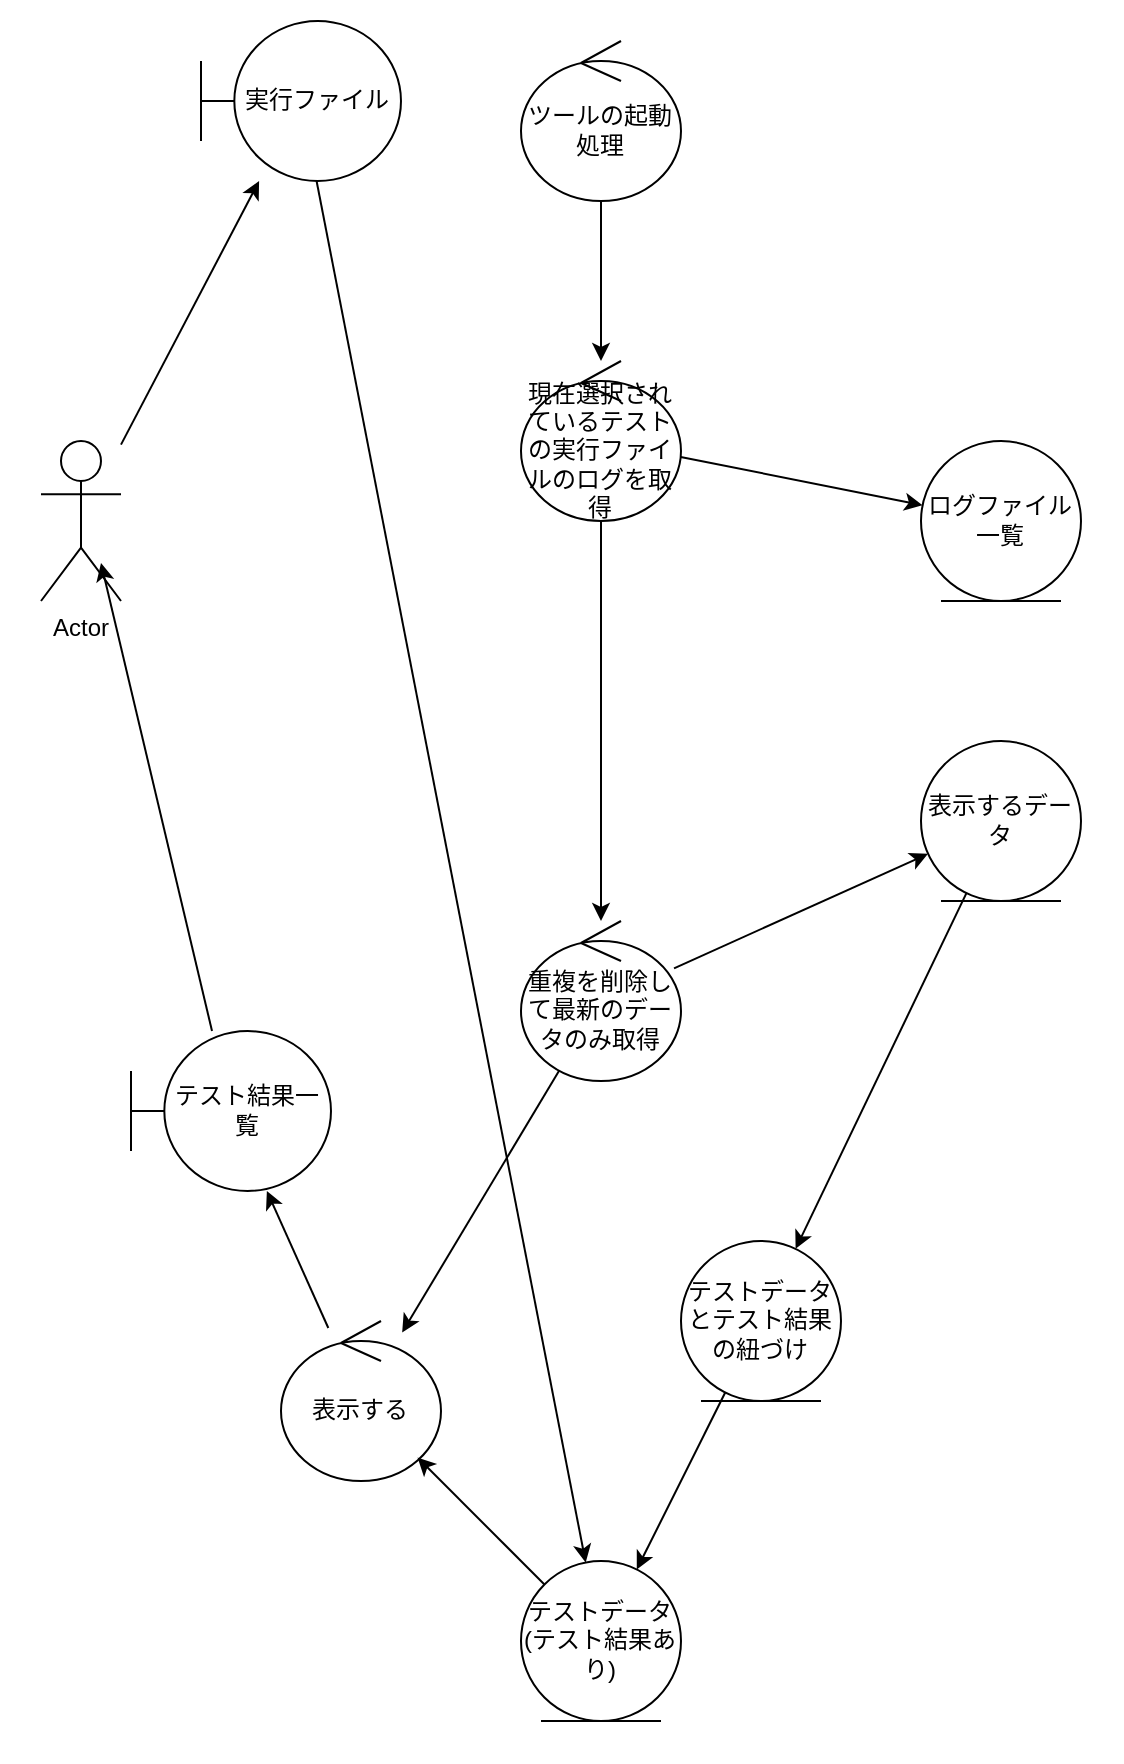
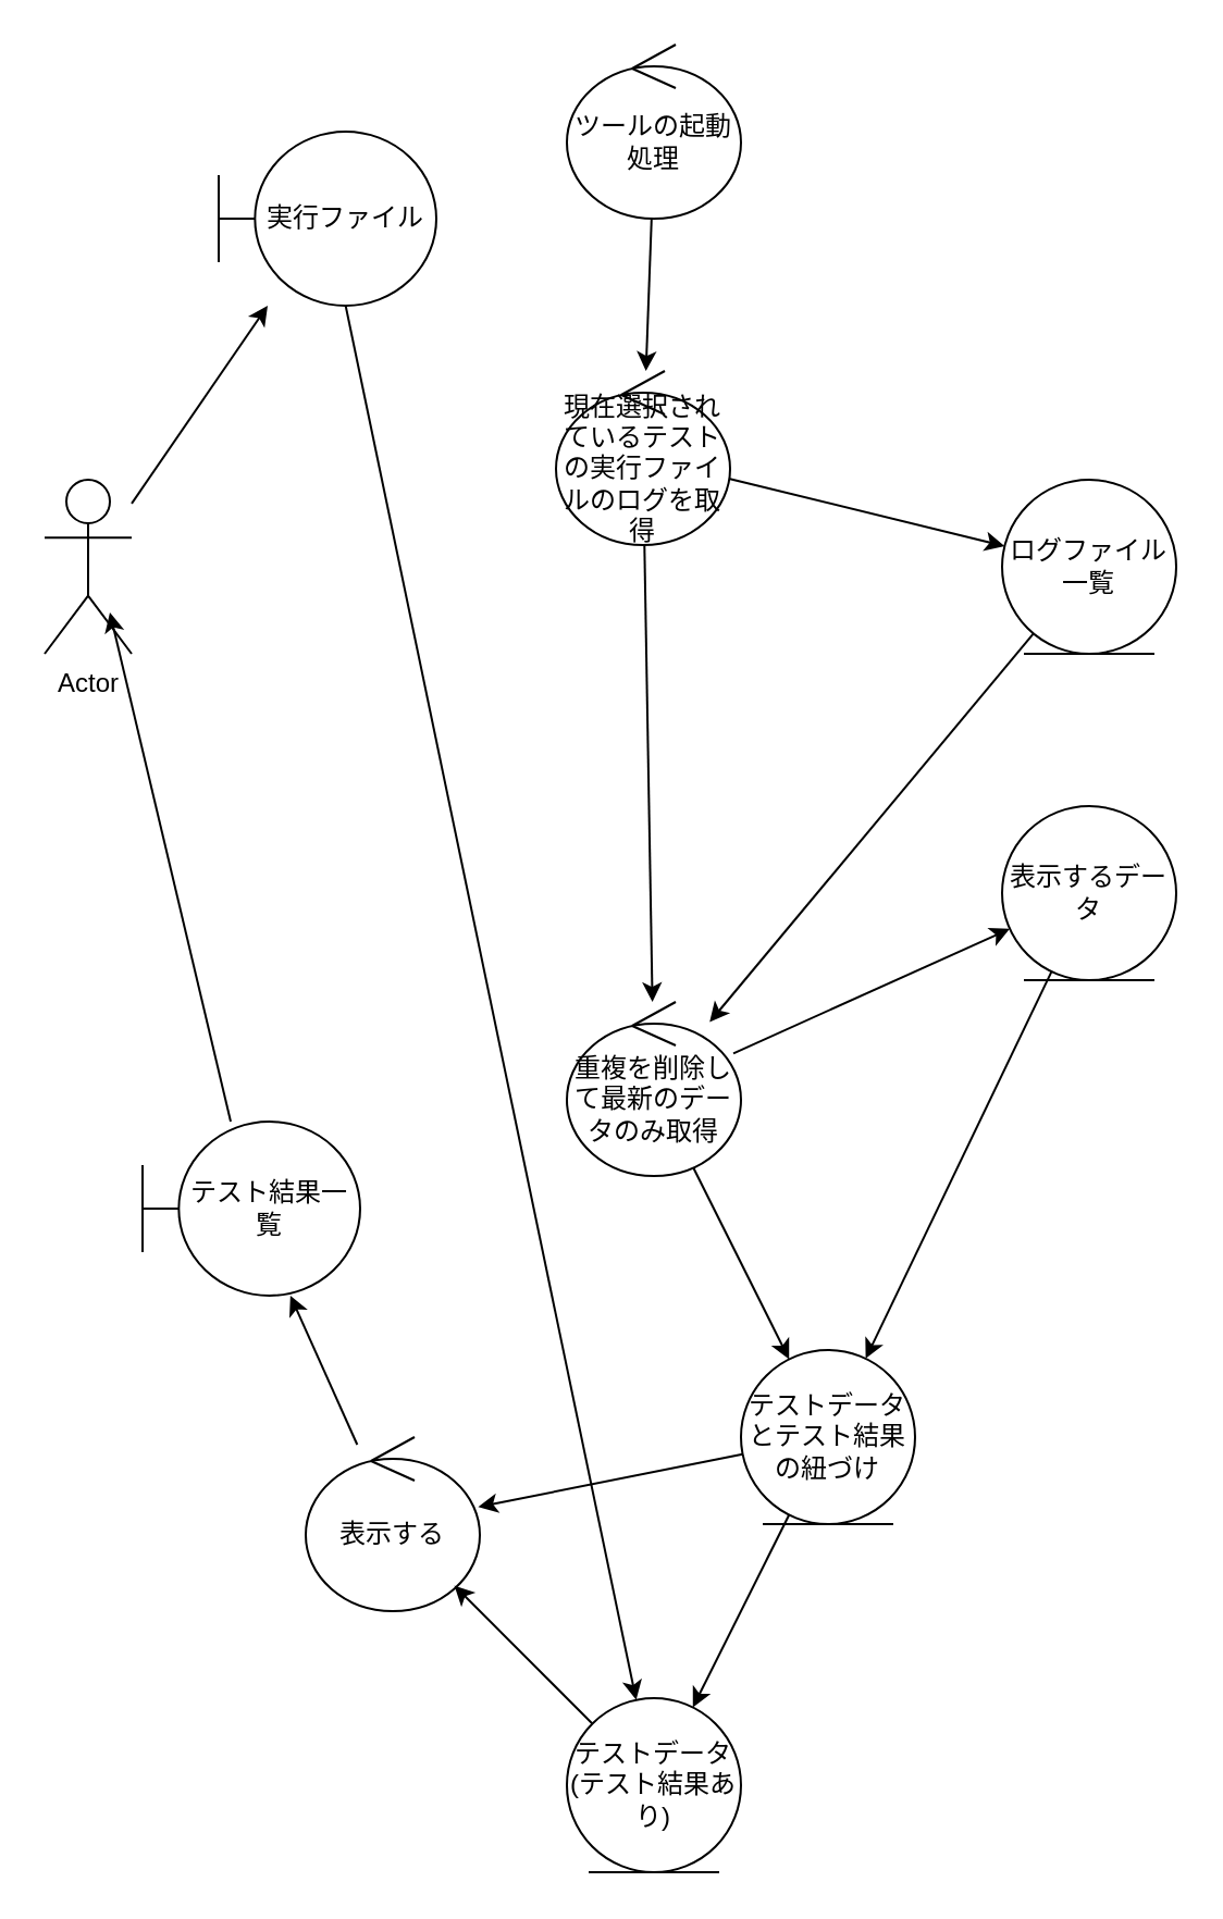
  <mxCell id="0" />
  <mxCell id="1" parent="0" />
  <mxCell id="2" style="edgeStyle=none;rounded=0;orthogonalLoop=1;jettySize=auto;html=1;" parent="1" source="3" target="19" edge="1"><mxGeometry relative="1" as="geometry" /></mxCell>
  <mxCell id="3" value="Actor" style="shape=umlActor;verticalLabelPosition=bottom;labelBackgroundColor=#ffffff;verticalAlign=top;html=1;" parent="1" vertex="1"><mxGeometry x="20" y="220" width="40" height="80" as="geometry" /></mxCell>
  <mxCell id="4" style="rounded=0;orthogonalLoop=1;jettySize=auto;html=1;" parent="1" source="6" target="8" edge="1"><mxGeometry relative="1" as="geometry" /></mxCell>
  <mxCell id="5" style="edgeStyle=none;rounded=0;orthogonalLoop=1;jettySize=auto;html=1;" parent="1" source="6" target="11" edge="1"><mxGeometry relative="1" as="geometry"><mxPoint x="300" y="340" as="targetPoint" /></mxGeometry></mxCell>
- <mxCell id="6" value="現在選択されているテストの実行ファイルのログを取得" style="ellipse;shape=umlControl;whiteSpace=wrap;html=1;" parent="1" vertex="1"><mxGeometry x="260" y="180" width="80" height="80" as="geometry" /></mxCell>
+ <mxCell id="6" value="現在選択されているテストの実行ファイルのログを取得" style="ellipse;shape=umlControl;whiteSpace=wrap;html=1;" parent="1" vertex="1"><mxGeometry x="255" y="170" width="80" height="80" as="geometry" /></mxCell>
+ <mxCell id="7" style="edgeStyle=none;rounded=0;orthogonalLoop=1;jettySize=auto;html=1;" parent="1" source="8" target="11" edge="1"><mxGeometry relative="1" as="geometry"><mxPoint x="334.3" y="359.42" as="targetPoint" /></mxGeometry></mxCell>
  <mxCell id="8" value="ログファイル一覧" style="ellipse;shape=umlEntity;whiteSpace=wrap;html=1;" parent="1" vertex="1"><mxGeometry x="460" y="220" width="80" height="80" as="geometry" /></mxCell>
  <mxCell id="9" style="edgeStyle=none;rounded=0;orthogonalLoop=1;jettySize=auto;html=1;" parent="1" source="11" target="17" edge="1"><mxGeometry relative="1" as="geometry" /></mxCell>
- <mxCell id="10" style="edgeStyle=none;rounded=0;orthogonalLoop=1;jettySize=auto;html=1;" parent="1" source="11" target="15" edge="1"><mxGeometry relative="1" as="geometry" /></mxCell>
+ <mxCell id="10" style="edgeStyle=none;rounded=0;orthogonalLoop=1;jettySize=auto;html=1;" parent="1" source="11" target="24" edge="1"><mxGeometry relative="1" as="geometry" /></mxCell>
  <mxCell id="11" value="重複を削除して最新のデータのみ取得" style="ellipse;shape=umlControl;whiteSpace=wrap;html=1;" parent="1" vertex="1"><mxGeometry x="260" y="460" width="80" height="80" as="geometry" /></mxCell>
  <mxCell id="12" style="edgeStyle=none;rounded=0;orthogonalLoop=1;jettySize=auto;html=1;entryX=0.75;entryY=0.763;entryDx=0;entryDy=0;entryPerimeter=0;" parent="1" source="13" target="3" edge="1"><mxGeometry relative="1" as="geometry" /></mxCell>
  <mxCell id="13" value="テスト結果一覧" style="shape=umlBoundary;whiteSpace=wrap;html=1;" parent="1" vertex="1"><mxGeometry x="65" y="515" width="100" height="80" as="geometry" /></mxCell>
  <mxCell id="14" style="edgeStyle=none;rounded=0;orthogonalLoop=1;jettySize=auto;html=1;" parent="1" source="15" target="13" edge="1"><mxGeometry relative="1" as="geometry" /></mxCell>
  <mxCell id="15" value="表示する" style="ellipse;shape=umlControl;whiteSpace=wrap;html=1;" parent="1" vertex="1"><mxGeometry x="140" y="660" width="80" height="80" as="geometry" /></mxCell>
  <mxCell id="16" style="edgeStyle=none;rounded=0;orthogonalLoop=1;jettySize=auto;html=1;" parent="1" source="17" target="24" edge="1"><mxGeometry relative="1" as="geometry" /></mxCell>
  <mxCell id="17" value="表示するデータ" style="ellipse;shape=umlEntity;whiteSpace=wrap;html=1;" parent="1" vertex="1"><mxGeometry x="460" y="370" width="80" height="80" as="geometry" /></mxCell>
  <mxCell id="18" style="edgeStyle=none;rounded=0;orthogonalLoop=1;jettySize=auto;html=1;" parent="1" source="19" target="26" edge="1"><mxGeometry relative="1" as="geometry" /></mxCell>
- <mxCell id="19" value="実行ファイル" style="shape=umlBoundary;whiteSpace=wrap;html=1;" parent="1" vertex="1"><mxGeometry x="100" y="10" width="100" height="80" as="geometry" /></mxCell>
+ <mxCell id="19" value="実行ファイル" style="shape=umlBoundary;whiteSpace=wrap;html=1;" parent="1" vertex="1"><mxGeometry x="100" y="60" width="100" height="80" as="geometry" /></mxCell>
  <mxCell id="20" style="edgeStyle=none;rounded=0;orthogonalLoop=1;jettySize=auto;html=1;" parent="1" source="21" target="6" edge="1"><mxGeometry relative="1" as="geometry" /></mxCell>
  <mxCell id="21" value="ツールの起動処理" style="ellipse;shape=umlControl;whiteSpace=wrap;html=1;" parent="1" vertex="1"><mxGeometry x="260" y="20" width="80" height="80" as="geometry" /></mxCell>
  <mxCell id="22" style="edgeStyle=none;rounded=0;orthogonalLoop=1;jettySize=auto;html=1;" parent="1" source="24" target="26" edge="1"><mxGeometry relative="1" as="geometry" /></mxCell>
+ <mxCell id="23" style="edgeStyle=none;rounded=0;orthogonalLoop=1;jettySize=auto;html=1;" parent="1" source="24" target="15" edge="1"><mxGeometry relative="1" as="geometry" /></mxCell>
  <mxCell id="24" value="テストデータとテスト結果の紐づけ" style="ellipse;shape=umlEntity;whiteSpace=wrap;html=1;" parent="1" vertex="1"><mxGeometry x="340" y="620" width="80" height="80" as="geometry" /></mxCell>
  <mxCell id="25" style="edgeStyle=none;rounded=0;orthogonalLoop=1;jettySize=auto;html=1;" parent="1" source="26" target="15" edge="1"><mxGeometry relative="1" as="geometry" /></mxCell>
  <mxCell id="26" value="テストデータ&lt;br&gt;(テスト結果あり)" style="ellipse;shape=umlEntity;whiteSpace=wrap;html=1;" parent="1" vertex="1"><mxGeometry x="260" y="780" width="80" height="80" as="geometry" /></mxCell>
